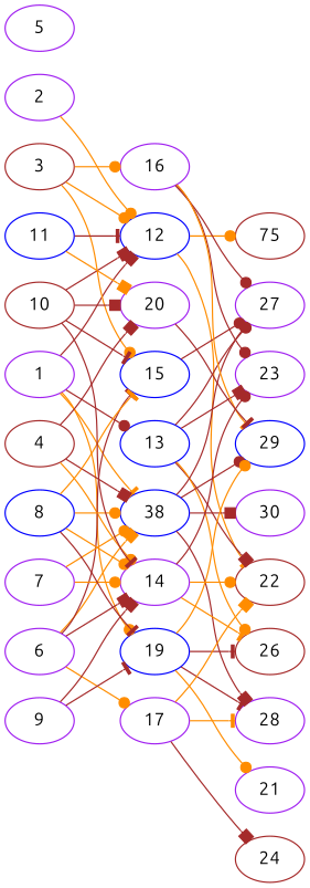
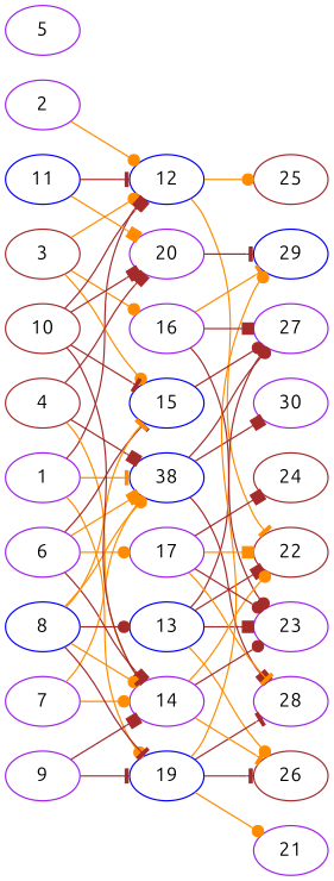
  digraph {
    fontname=Ubuntu
    rankdir=LR
    node [alpha=0.10 color=purple fontname=Ubuntu]
    edge [arrowhead=dot color=brown fontname=Ubuntu]
    1 [alpha=0.14 expect_size=29804544]
    12 [alpha=0.17 color=blue expect_size=38994944]
    13 [alpha=0.03 color=blue expect_size=46321664]
    n4 [alpha=0.19 color=blue expect_size=8413184 label=38]
    19 [color=blue expect_size=32846848]
    22 [alpha=0.18 color=brown expect_size=36082688]
-   25 [alpha=0.07 color=brown expect_size=29403136 label=75]
+   25 [alpha=0.07 color=brown expect_size=29403136]
    23 [expect_size=30163968]
    26 [alpha=0.02 color=brown expect_size=33751040]
    27 [alpha=0.15 expect_size=32438272]
    29 [color=blue expect_size=33514496]
    28 [alpha=0.06 expect_size=34707456]
    30 [alpha=0.02 expect_size=11018240]
    21 [alpha=0.16 expect_size=30606336]
    2 [alpha=0.03 expect_size=15543296]
    3 [alpha=0.14 color=brown expect_size=27320320]
    15 [alpha=0.02 color=blue expect_size=48837632]
    16 [alpha=0.19 expect_size=26071040]
    24 [alpha=0.09 color=brown expect_size=37811200]
    4 [alpha=0.07 color=brown expect_size=22864896]
    14 [alpha=0.16 expect_size=33076224]
    20 [alpha=0.18 expect_size=21084160]
    5 [expect_size=49679360]
    6 [alpha=0.12 expect_size=44379136]
    17 [alpha=0.01 expect_size=7937024]
    7 [alpha=0.00 expect_size=48154624]
    8 [color=blue expect_size=48348160]
    9 [alpha=0.15 expect_size=35494912]
    10 [alpha=0.04 color=brown expect_size=25448448]
    11 [alpha=0.02 color=blue expect_size=52407296]
    1 -> 12 [arrowhead=box]
-   1 -> 13
+   8 -> 13
    1 -> n4 [arrowhead=tee color=darkorange]
    1 -> 19 [color=darkorange]
    12 -> 22 [arrowhead=tee color=darkorange]
    12 -> 25 [color=darkorange]
    13 -> 22 [arrowhead=box]
    13 -> 23 [arrowhead=box]
    13 -> 26 [color=darkorange]
    13 -> 27
    n4 -> 27
-   n4 -> 29
    n4 -> 28 [arrowhead=box]
    n4 -> 30 [arrowhead=box]
    19 -> 26 [arrowhead=tee]
    19 -> 29 [color=darkorange]
    19 -> 28 [arrowhead=tee]
    19 -> 21 [color=darkorange]
    2 -> 12 [color=darkorange]
    3 -> 12 [color=darkorange]
    3 -> 15 [color=darkorange]
    3 -> 16 [color=darkorange]
    15 -> 27
    16 -> 23
-   16 -> 27
+   16 -> 27 [arrowhead=box]
    16 -> 29 [arrowhead=tee color=darkorange]
    4 -> n4 [arrowhead=box]
    4 -> 14 [color=darkorange]
    4 -> 20 [arrowhead=box]
    14 -> 22 [color=darkorange]
    14 -> 23
    14 -> 26 [arrowhead=tee color=darkorange]
    20 -> 29 [arrowhead=tee]
    6 -> n4 [arrowhead=box color=darkorange]
    6 -> 15 [arrowhead=tee]
    6 -> 14 [arrowhead=box]
    6 -> 17 [color=darkorange]
    17 -> 22 [arrowhead=box color=darkorange]
+   17 -> 23
    17 -> 28 [arrowhead=tee color=darkorange]
    17 -> 24 [arrowhead=box]
    7 -> n4 [color=darkorange]
    7 -> 14 [color=darkorange]
    8 -> n4 [color=darkorange]
    8 -> 19 [arrowhead=tee]
    8 -> 15 [arrowhead=tee color=darkorange]
    8 -> 14 [color=darkorange]
    9 -> 19 [arrowhead=tee]
    9 -> 14 [arrowhead=box]
    10 -> 12 [arrowhead=box]
    10 -> 15 [arrowhead=tee]
    10 -> 14 [arrowhead=tee]
    10 -> 20 [arrowhead=box]
    11 -> 12 [arrowhead=tee]
    11 -> 20 [arrowhead=box color=darkorange]
  }
